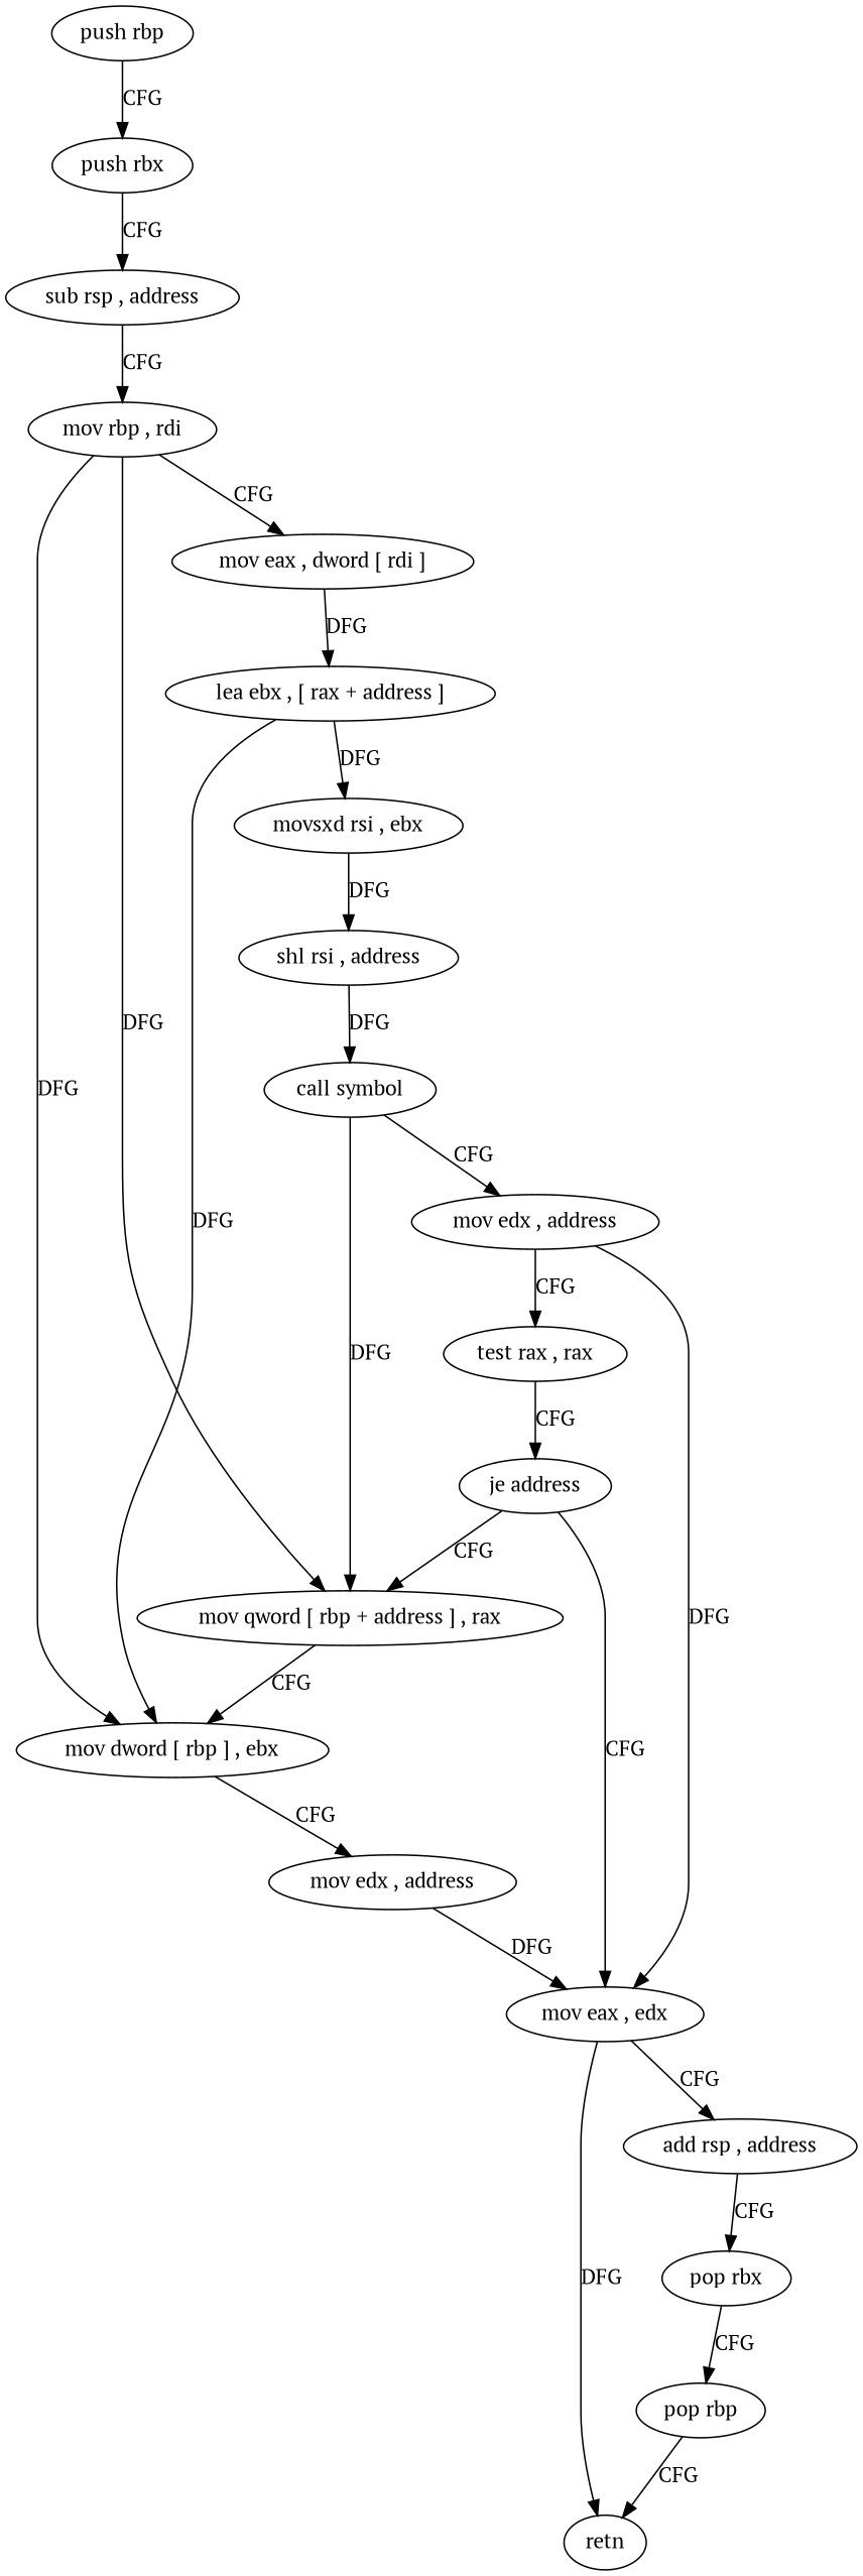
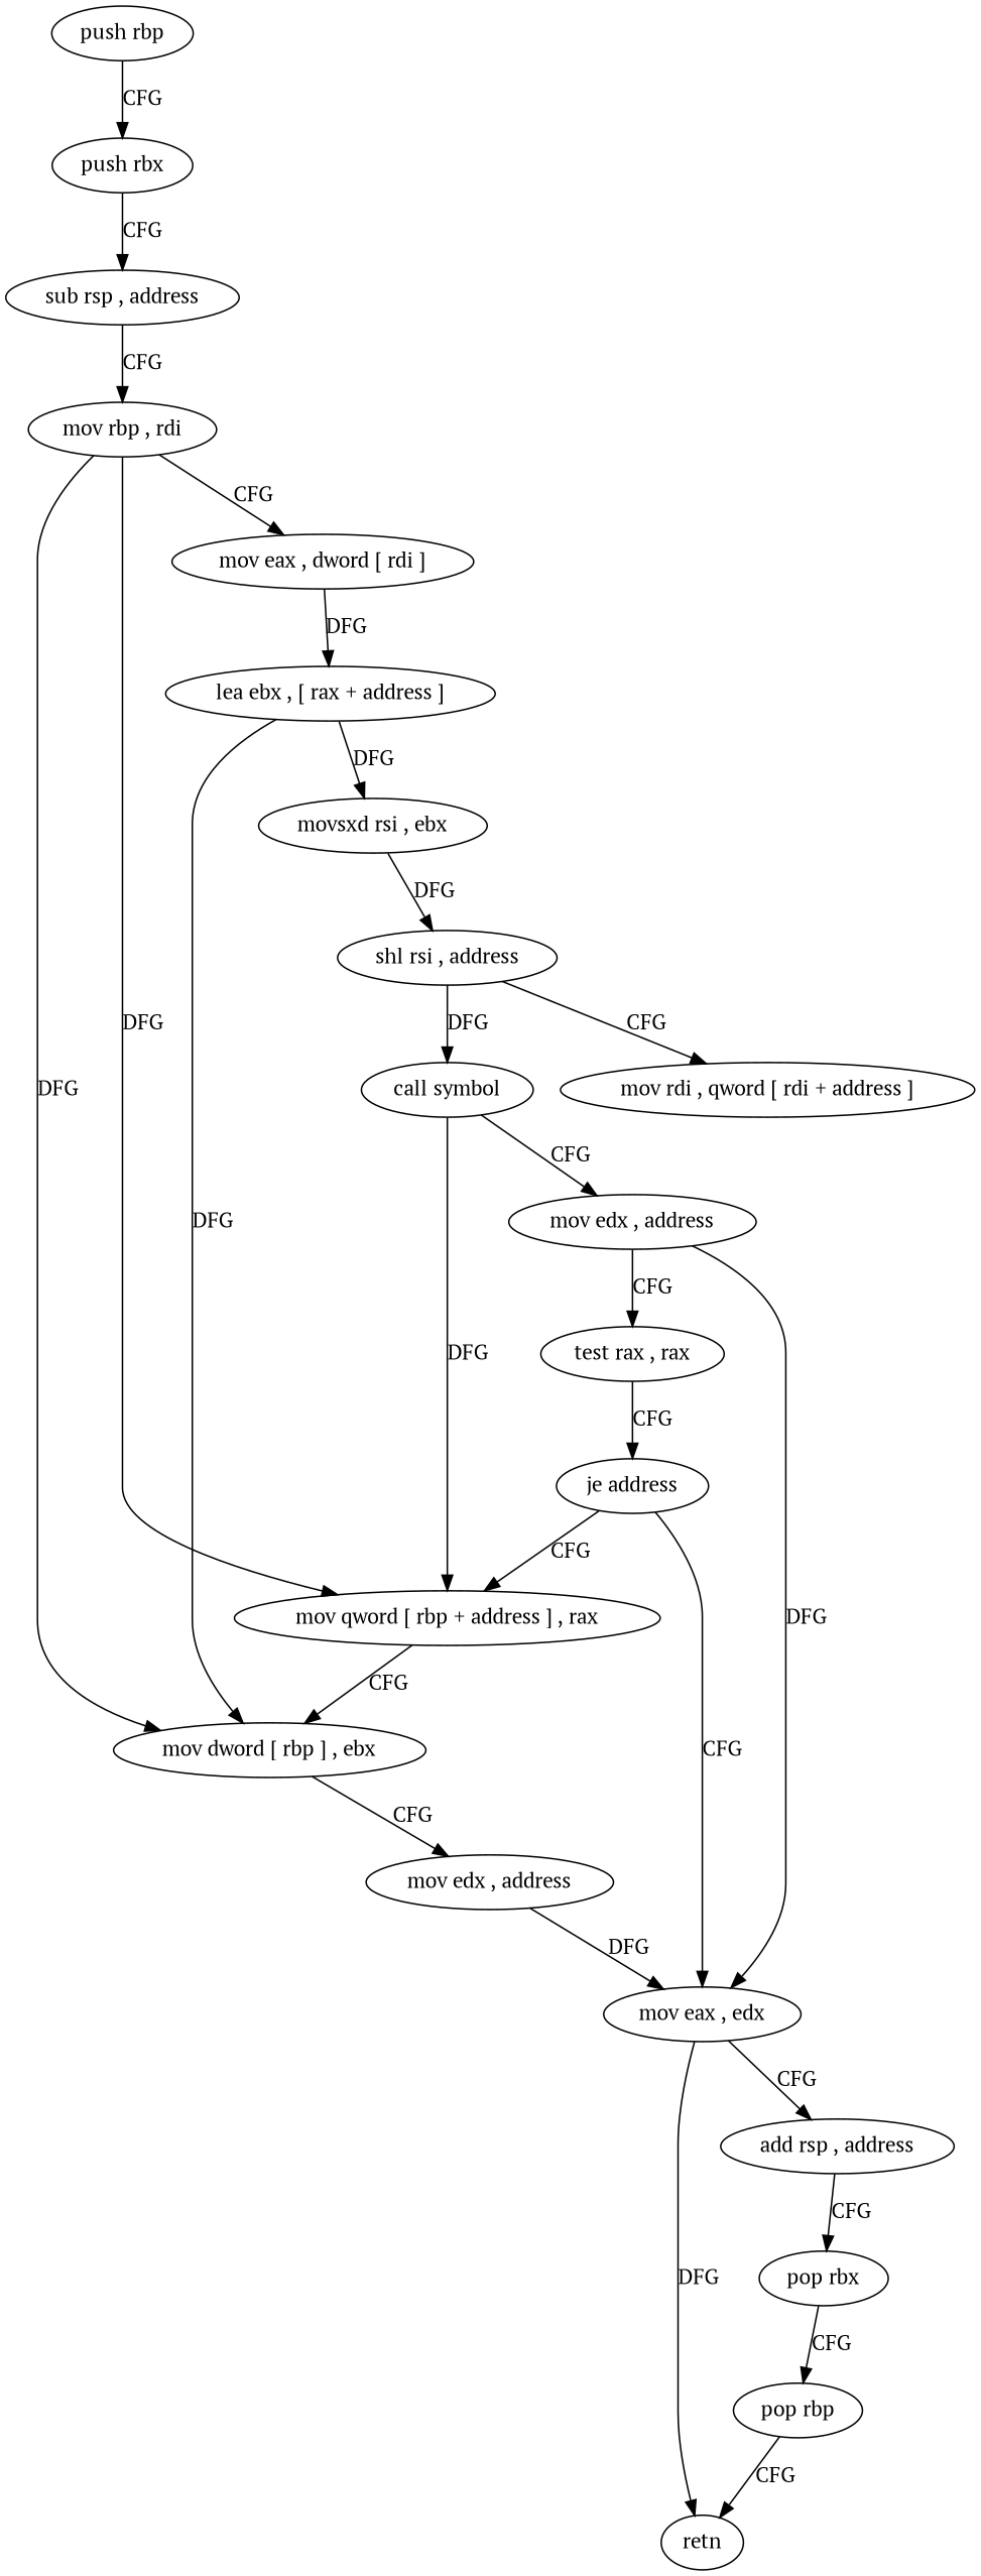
  digraph {
    fontname="PT Serif"
    node [fontname="PT Serif"]
    edge [fontname="PT Serif"]
    n1 [label="push rbp"]
    n2 [label="push rbx"]
    n3 [label="sub rsp , address"]
    n4 [label="mov rbp , rdi"]
    n5 [label="mov eax , dword [ rdi ]"]
    n6 [label="mov qword [ rbp + address ] , rax"]
    n7 [label="mov dword [ rbp ] , ebx"]
    n8 [label="lea ebx , [ rax + address ]"]
    n9 [label="mov edx , address"]
    n10 [label="movsxd rsi , ebx"]
    n11 [label="shl rsi , address"]
+   n12 [label="mov rdi , qword [ rdi + address ]"]
    n13 [label="call symbol"]
    n14 [label="mov edx , address"]
    n15 [label="test rax , rax"]
    n16 [label="mov eax , edx"]
    n17 [label="je address"]
    n18 [label="add rsp , address"]
    n19 [label=retn]
    n20 [label="pop rbx"]
    n21 [label="pop rbp"]
    n1 -> n2 [label=CFG]
    n2 -> n3 [label=CFG]
    n3 -> n4 [label=CFG]
    n4 -> n5 [label=CFG]
    n4 -> n6 [label=DFG]
    n4 -> n7 [label=DFG]
    n5 -> n8 [label=DFG]
    n6 -> n7 [label=CFG]
    n7 -> n9 [label=CFG]
    n8 -> n7 [label=DFG]
    n8 -> n10 [label=DFG]
    n9 -> n16 [label=DFG]
    n10 -> n11 [label=DFG]
+   n11 -> n12 [label=CFG]
    n11 -> n13 [label=DFG]
    n13 -> n6 [label=DFG]
    n13 -> n14 [label=CFG]
    n14 -> n15 [label=CFG]
    n14 -> n16 [label=DFG]
    n15 -> n17 [label=CFG]
    n16 -> n18 [label=CFG]
    n16 -> n19 [label=DFG]
    n17 -> n6 [label=CFG]
    n17 -> n16 [label=CFG]
    n18 -> n20 [label=CFG]
    n20 -> n21 [label=CFG]
    n21 -> n19 [label=CFG]
  }
